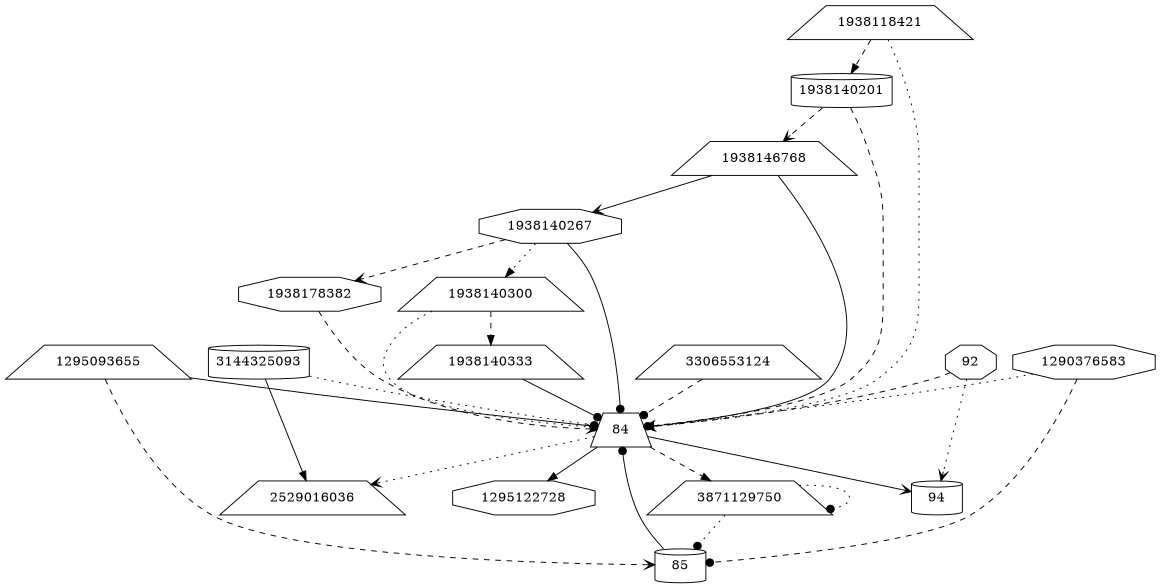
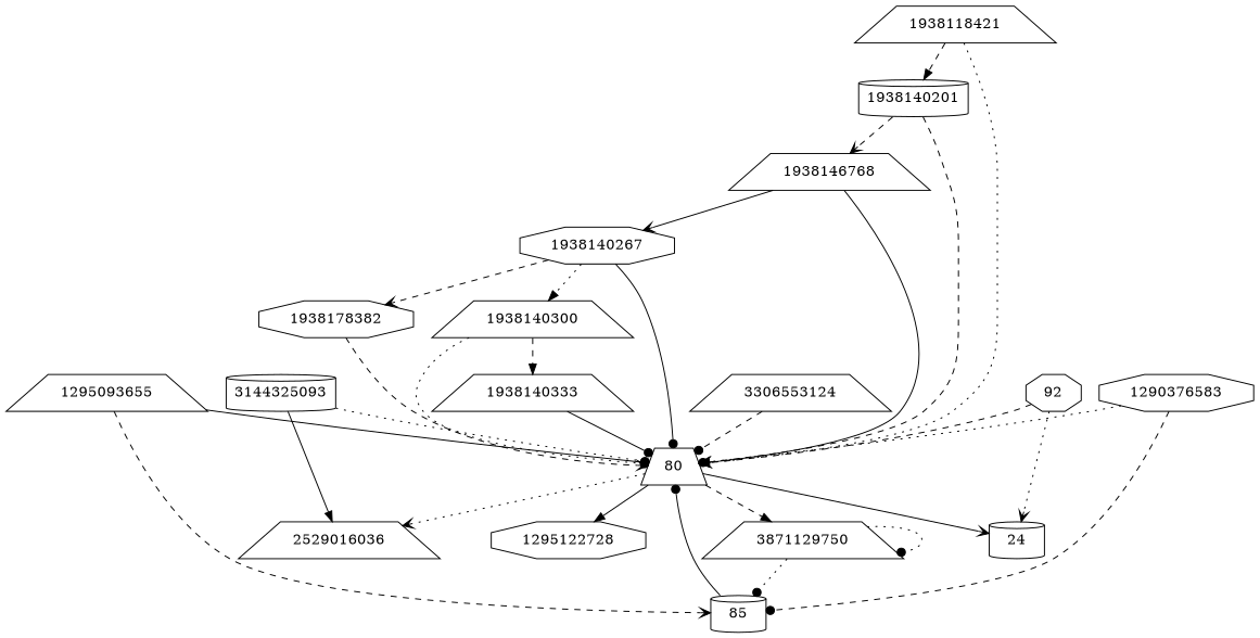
  digraph {
    node [shape=trapezium]
    edge [arrowhead=dot style=dashed]
    3306553124
-   84
+   84 [label=80]
    2529016036
    1295122728 [shape=octagon]
    3871129750
-   94 [shape=cylinder]
+   94 [shape=cylinder label=24]
    3144325093 [shape=cylinder]
    1290376583 [shape=octagon]
    85 [shape=cylinder]
    1938140201 [shape=cylinder]
    1938146768
    1938140267 [shape=octagon]
    1938178382 [shape=octagon]
    1938140300
    1938140333
    1938118421
    1295093655
    92 [shape=octagon]
    3306553124 -> 84
    84 -> 2529016036 [arrowhead=vee style=dotted]
    84 -> 1295122728 [arrowhead=normal style=solid]
    84 -> 3871129750 [arrowhead=normal]
    84 -> 94 [arrowhead=vee style=solid]
    3871129750 -> 3871129750 [style=dotted]
    3871129750 -> 85 [style=dotted]
    3144325093 -> 84 [style=dotted]
    3144325093 -> 2529016036 [arrowhead=normal style=solid]
    1290376583 -> 84 [style=dotted]
    1290376583 -> 85
    85 -> 84 [style=solid]
    1938140201 -> 84 [arrowhead=vee]
    1938140201 -> 1938146768 [arrowhead=vee]
    1938146768 -> 84 [arrowhead=vee style=solid]
    1938146768 -> 1938140267 [arrowhead=vee style=solid]
    1938140267 -> 84 [style=solid]
    1938140267 -> 1938178382 [arrowhead=vee]
    1938140267 -> 1938140300 [arrowhead=normal style=dotted]
    1938178382 -> 84 [arrowhead=vee]
    1938140300 -> 84 [style=dotted]
    1938140300 -> 1938140333 [arrowhead=normal]
    1938140333 -> 84 [style=solid]
    1938118421 -> 84 [arrowhead=normal style=dotted]
    1938118421 -> 1938140201 [arrowhead=normal]
    1295093655 -> 84 [style=solid]
    1295093655 -> 85 [arrowhead=vee]
    92 -> 84 [arrowhead=vee]
    92 -> 94 [arrowhead=vee style=dotted]
  }
